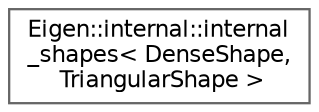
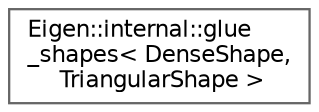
  digraph {
    rankdir=LR
-   n1 [color=grey40 fillcolor=white fontname=Helvetica fontsize=10 height=0.2 label="Eigen::internal::internal\l_shapes\< DenseShape,\l TriangularShape \>" shape=box style=filled width=0.4]
+   n1 [color=grey40 fillcolor=white fontname=Helvetica fontsize=10 height=0.2 label="Eigen::internal::glue\l_shapes\< DenseShape,\l TriangularShape \>" shape=box style=filled width=0.4]
  }
